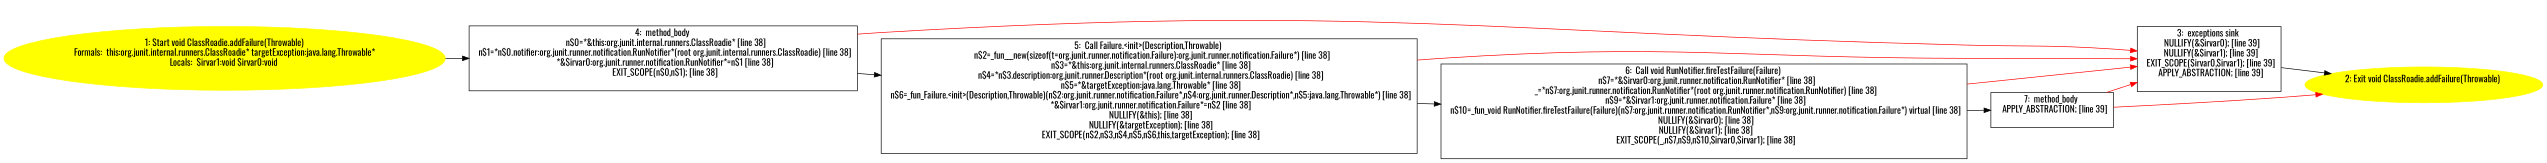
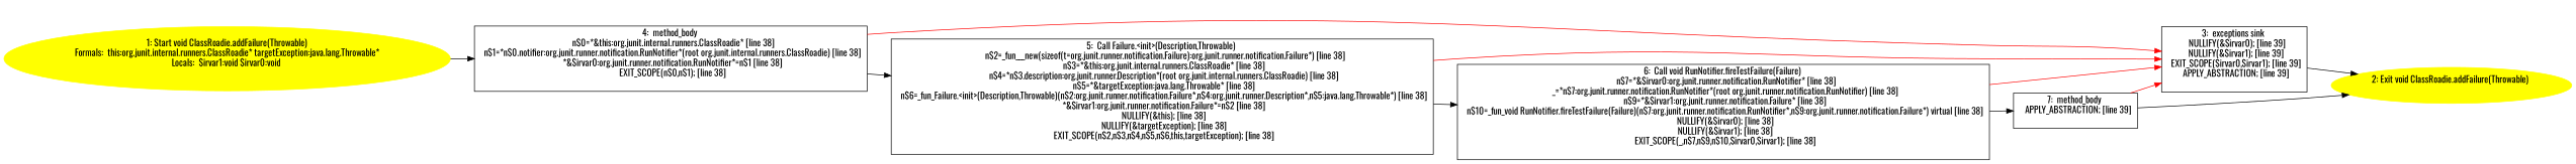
  digraph {
    rankdir=LR
    fontname=Oswald
    node [fontname=Oswald shape=box]
    edge [fontname=Oswald]
    n1 [color=yellow label="1: Start void ClassRoadie.addFailure(Throwable)\nFormals:  this:org.junit.internal.runners.ClassRoadie* targetException:java.lang.Throwable*\nLocals:  $irvar1:void $irvar0:void \n  " style=filled shape=""]
    n2 [label="4:  method_body \n   n$0=*&this:org.junit.internal.runners.ClassRoadie* [line 38]\n  n$1=*n$0.notifier:org.junit.runner.notification.RunNotifier*(root org.junit.internal.runners.ClassRoadie) [line 38]\n  *&$irvar0:org.junit.runner.notification.RunNotifier*=n$1 [line 38]\n  EXIT_SCOPE(n$0,n$1); [line 38]\n "]
    n3 [label="3:  exceptions sink \n   NULLIFY(&$irvar0); [line 39]\n  NULLIFY(&$irvar1); [line 39]\n  EXIT_SCOPE($irvar0,$irvar1); [line 39]\n  APPLY_ABSTRACTION; [line 39]\n "]
    n4 [label="5:  Call Failure.<init>(Description,Throwable) \n   n$2=_fun___new(sizeof(t=org.junit.runner.notification.Failure):org.junit.runner.notification.Failure*) [line 38]\n  n$3=*&this:org.junit.internal.runners.ClassRoadie* [line 38]\n  n$4=*n$3.description:org.junit.runner.Description*(root org.junit.internal.runners.ClassRoadie) [line 38]\n  n$5=*&targetException:java.lang.Throwable* [line 38]\n  n$6=_fun_Failure.<init>(Description,Throwable)(n$2:org.junit.runner.notification.Failure*,n$4:org.junit.runner.Description*,n$5:java.lang.Throwable*) [line 38]\n  *&$irvar1:org.junit.runner.notification.Failure*=n$2 [line 38]\n  NULLIFY(&this); [line 38]\n  NULLIFY(&targetException); [line 38]\n  EXIT_SCOPE(n$2,n$3,n$4,n$5,n$6,this,targetException); [line 38]\n "]
    n5 [color=yellow label="2: Exit void ClassRoadie.addFailure(Throwable) \n  " style=filled shape=""]
    n6 [label="6:  Call void RunNotifier.fireTestFailure(Failure) \n   n$7=*&$irvar0:org.junit.runner.notification.RunNotifier* [line 38]\n  _=*n$7:org.junit.runner.notification.RunNotifier*(root org.junit.runner.notification.RunNotifier) [line 38]\n  n$9=*&$irvar1:org.junit.runner.notification.Failure* [line 38]\n  n$10=_fun_void RunNotifier.fireTestFailure(Failure)(n$7:org.junit.runner.notification.RunNotifier*,n$9:org.junit.runner.notification.Failure*) virtual [line 38]\n  NULLIFY(&$irvar0); [line 38]\n  NULLIFY(&$irvar1); [line 38]\n  EXIT_SCOPE(_,n$7,n$9,n$10,$irvar0,$irvar1); [line 38]\n "]
    n7 [label="7:  method_body \n   APPLY_ABSTRACTION; [line 39]\n "]
    n1 -> n2
    n2 -> n3 [color=red]
    n2 -> n4
    n3 -> n5
    n4 -> n3 [color=red]
    n4 -> n6
    n6 -> n3 [color=red]
    n6 -> n7
    n7 -> n3 [color=red]
-   n7 -> n5 [color=red]
+   n7 -> n5
  }
